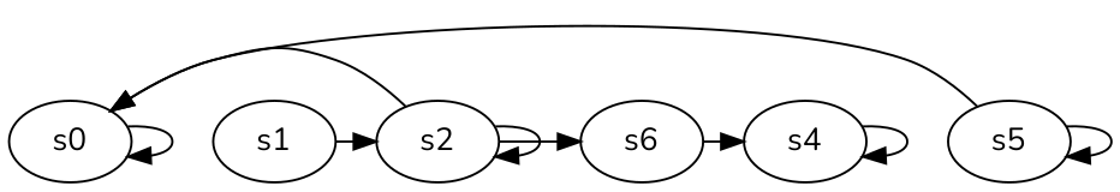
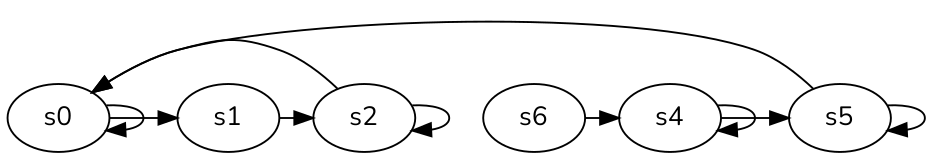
  digraph {
    fontname=Nunito
    node [fontname=Nunito player=1]
    edge [constraint="time % 2 == 0" fontname=Nunito]
    s0 [player=0]
    s1
    s2
    n4 [label=s6 player=0]
    s4
    s5
    s0 -> s0
+   s0 -> s1 [constraint="time == 16 || time == 21"]
    s1 -> s2 [constraint="time % 3 == 1 || time % 3 == 2"]
    s2 -> s0 [constraint="time == 10 || time == 12"]
    s2 -> s2 [constraint="time % 3 == 0"]
-   s2 -> n4 [constraint="time == 1 || time == 10"]
    n4 -> s4 [constraint="!(time % 4 == 0)"]
    s4 -> s4
+   s4 -> s5 [constraint="time % 2 == 0 && !(time % 3 == 0)"]
    s5 -> s0 [constraint="time % 2 == 1"]
    s5 -> s5 [constraint="time % 3 == 0"]
  }
